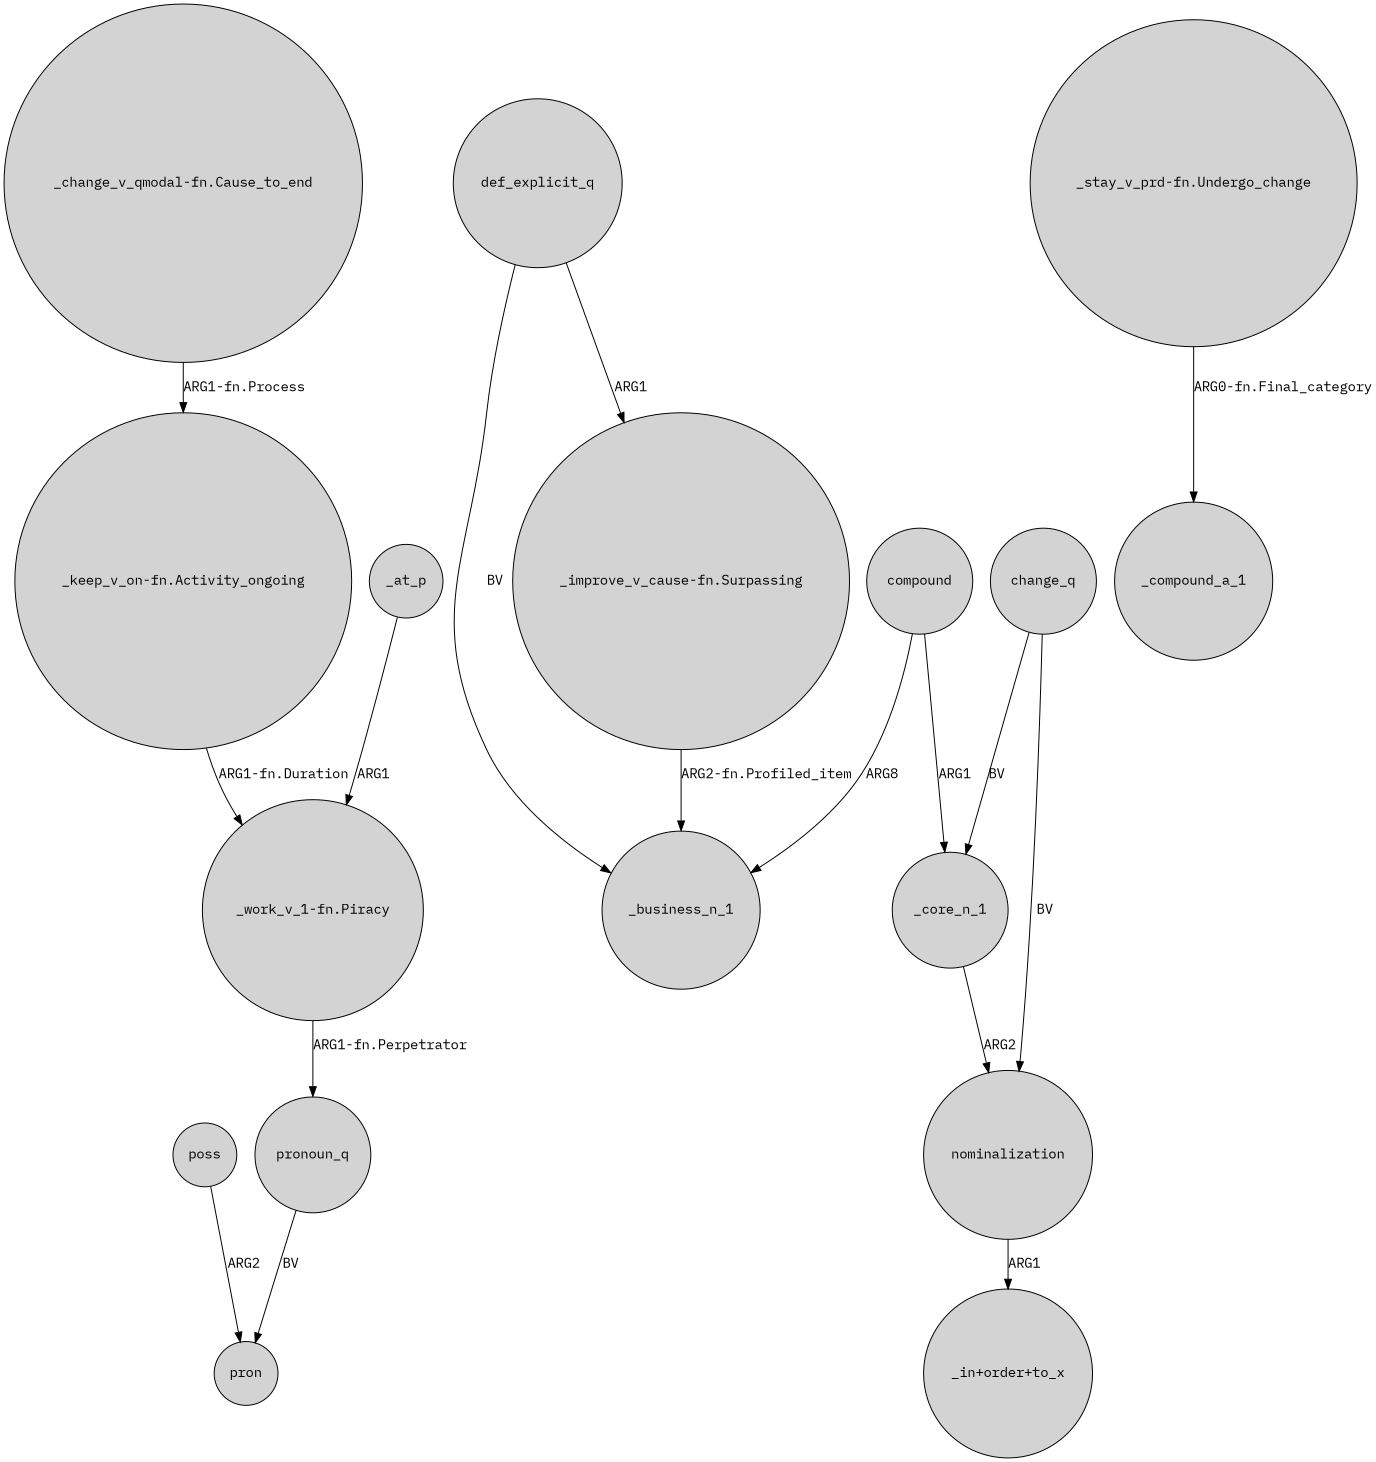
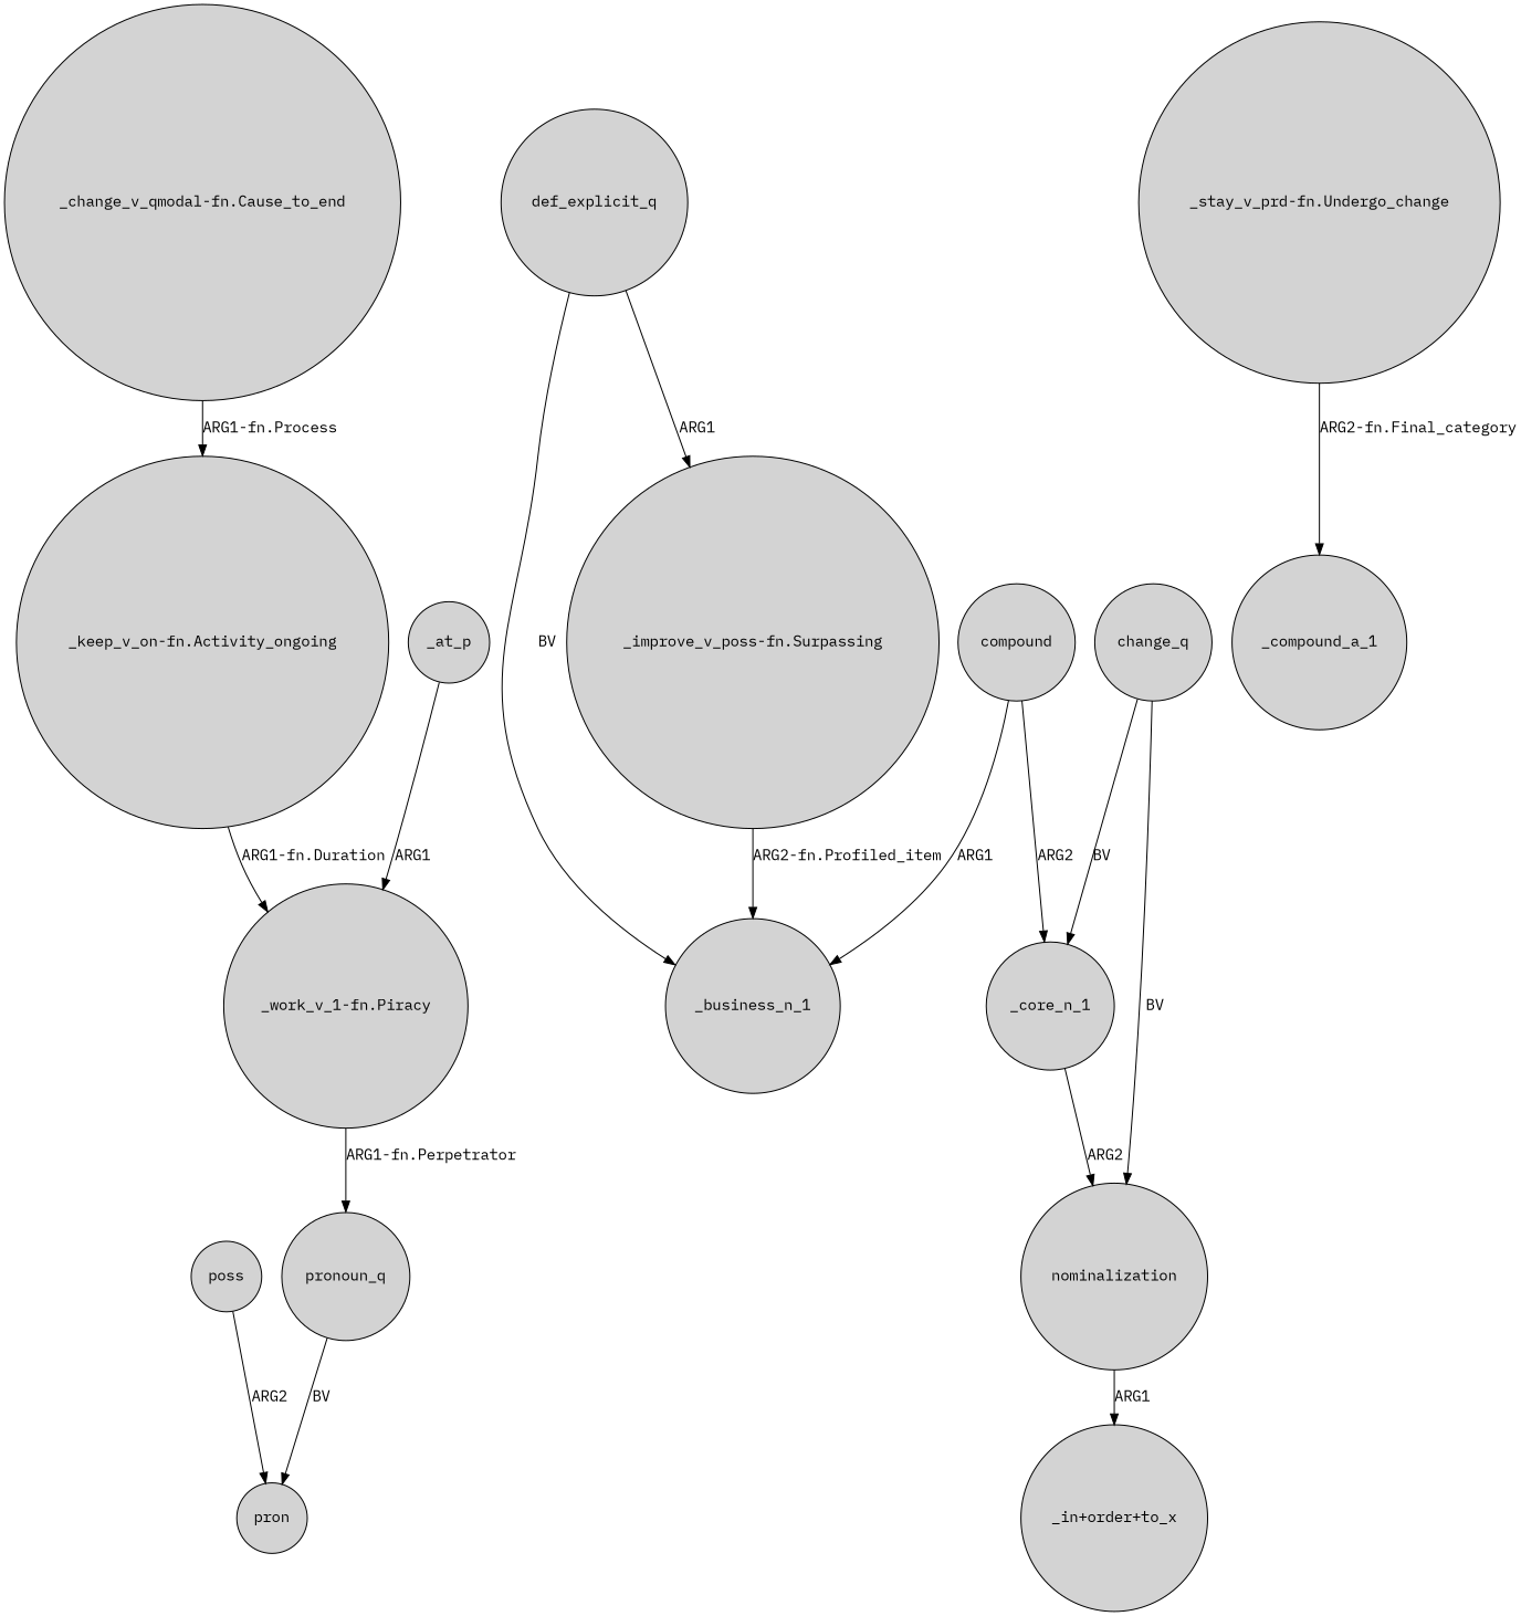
  digraph {
    fontname="IBM Plex Mono"
    node [fontname="IBM Plex Mono" shape=circle style=filled]
    edge [fontname="IBM Plex Mono"]
    "_work_v_1-fn.Piracy"
    pronoun_q
    def_explicit_q
    _business_n_1
-   "_improve_v_cause-fn.Surpassing"
+   "_improve_v_cause-fn.Surpassing" [label="_improve_v_poss-fn.Surpassing"]
    "_keep_v_on-fn.Activity_ongoing"
    nominalization
    "_in+order+to_x"
    n9 [label=_compound_a_1]
    "_stay_v_prd-fn.Undergo_change"
    poss
    pron
    compound
    _core_n_1
    _at_p
    n16 [label=change_q]
    n17 [label="_change_v_qmodal-fn.Cause_to_end"]
    "_work_v_1-fn.Piracy" -> pronoun_q [label="ARG1-fn.Perpetrator"]
    pronoun_q -> pron [label=BV]
    def_explicit_q -> _business_n_1 [label=BV]
    def_explicit_q -> "_improve_v_cause-fn.Surpassing" [label=ARG1]
    "_improve_v_cause-fn.Surpassing" -> _business_n_1 [label="ARG2-fn.Profiled_item"]
    "_keep_v_on-fn.Activity_ongoing" -> "_work_v_1-fn.Piracy" [label="ARG1-fn.Duration"]
    nominalization -> "_in+order+to_x" [label=ARG1]
-   "_stay_v_prd-fn.Undergo_change" -> n9 [label="ARG0-fn.Final_category"]
+   "_stay_v_prd-fn.Undergo_change" -> n9 [label="ARG2-fn.Final_category"]
    poss -> pron [label=ARG2]
-   compound -> _business_n_1 [label=ARG8]
-   compound -> _core_n_1 [label=ARG1]
+   compound -> _business_n_1 [label=ARG1]
+   compound -> _core_n_1 [label=ARG2]
    _core_n_1 -> nominalization [label=ARG2]
    _at_p -> "_work_v_1-fn.Piracy" [label=ARG1]
    n16 -> nominalization [label=BV]
    n16 -> _core_n_1 [label=BV]
    n17 -> "_keep_v_on-fn.Activity_ongoing" [label="ARG1-fn.Process"]
  }
